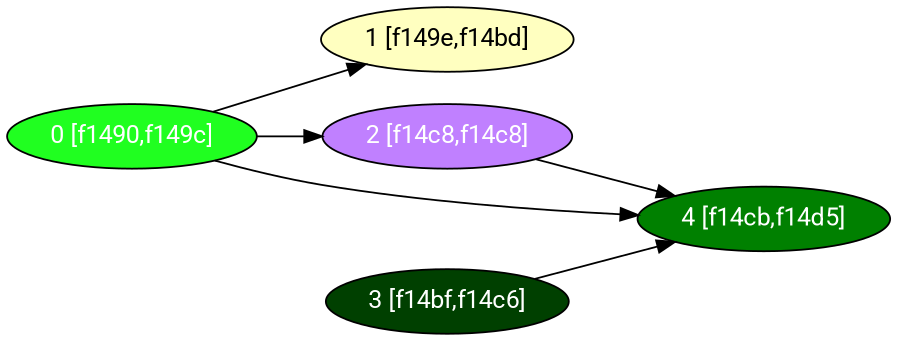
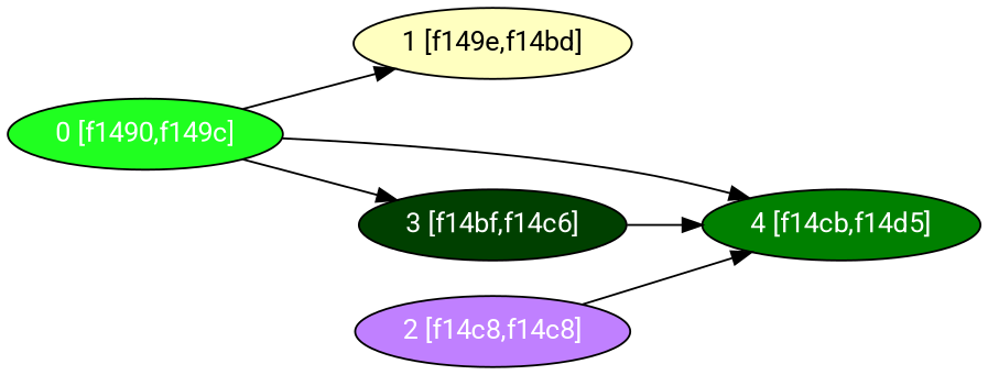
  digraph {
    fontname=Roboto
    rankdir=LR
    node [fontcolor="#ffffff" fontname=Roboto shape=oval style=filled]
    edge [fontname=Roboto]
    n1 [fillcolor="#20FF20" label="0 [f1490,f149c]"]
    n2 [fillcolor="#FFFFC0" fontcolor="#000000" label="1 [f149e,f14bd]"]
    n3 [fillcolor="#C080FF" label="2 [f14c8,f14c8]"]
    n4 [fillcolor="#008000" label="4 [f14cb,f14d5]"]
    n5 [fillcolor="#004000" label="3 [f14bf,f14c6]"]
    n1 -> n2
-   n1 -> n3
+   n1 -> n5
    n1 -> n4
    n3 -> n4
    n5 -> n4
  }
